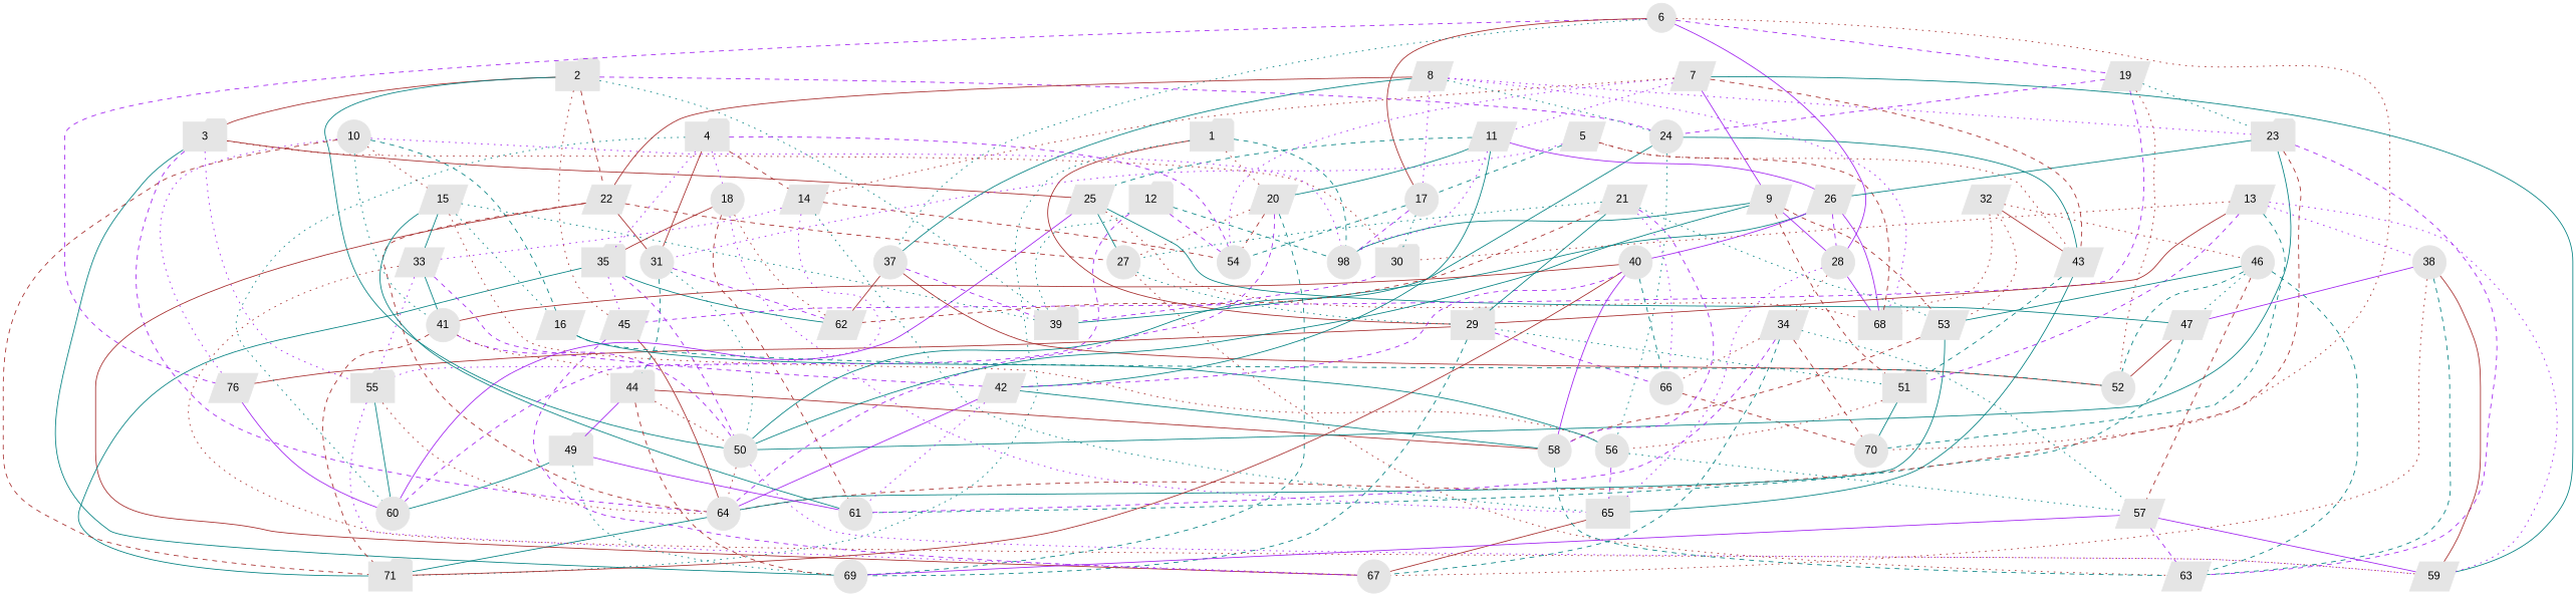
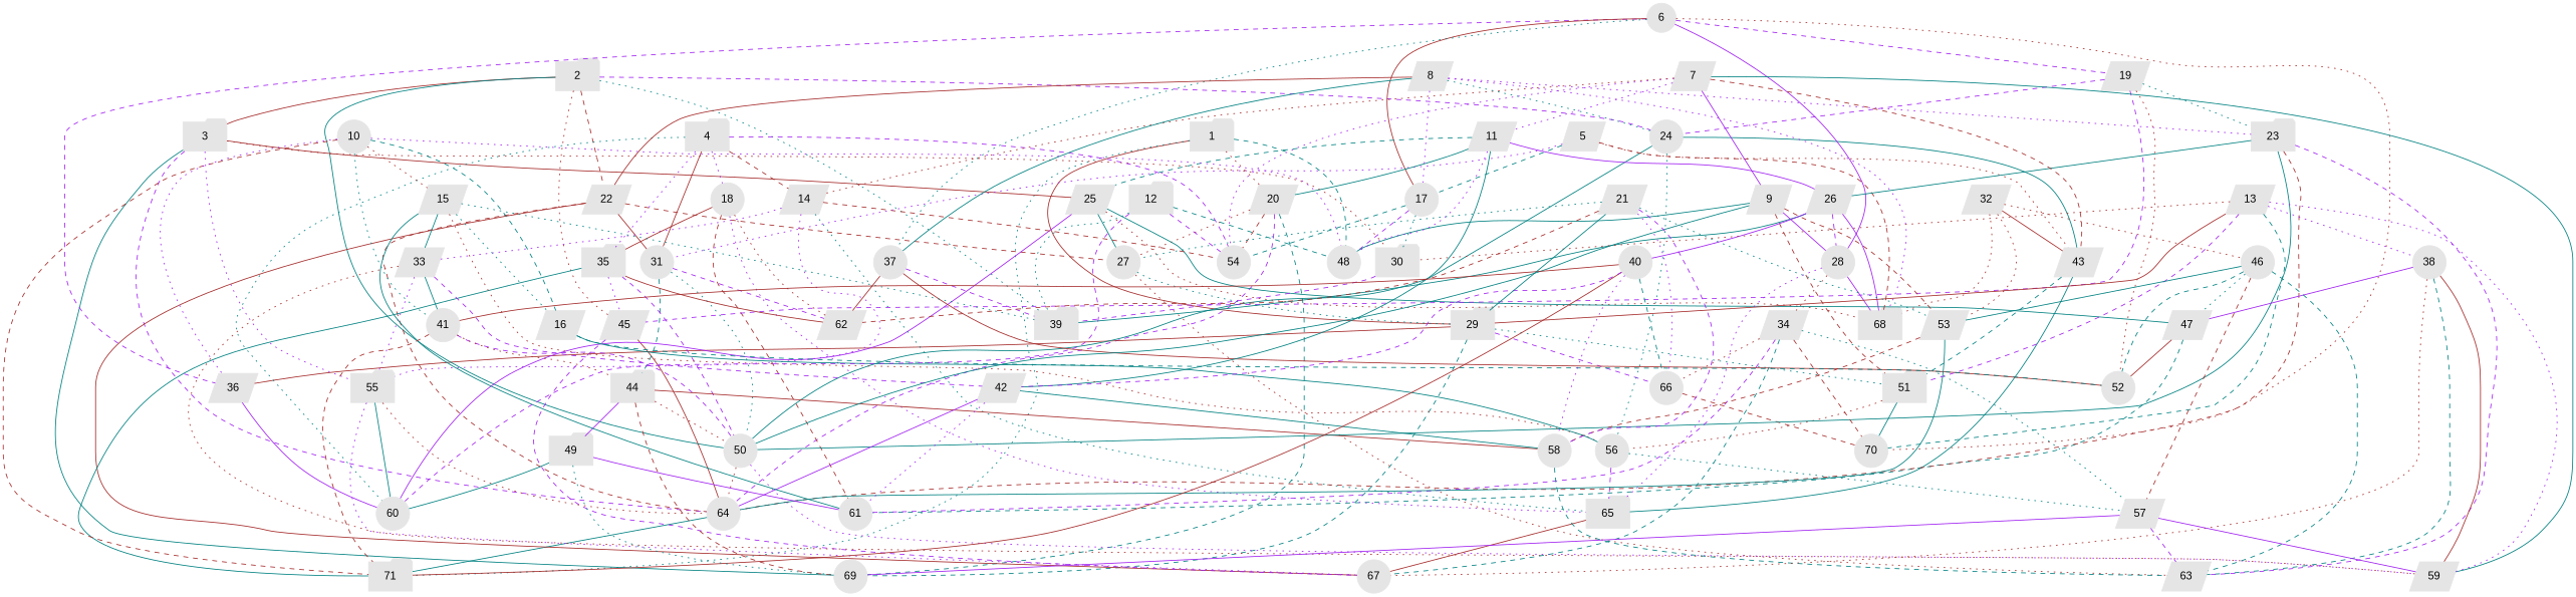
  graph {
    fontname="Liberation Sans"
    node [color=gray90 fontname="Liberation Sans" shape=parallelogram style=filled]
    edge [color=teal fontname="Liberation Sans" style=dotted weight=1.0]
    1 [shape=folder]
    20
    29 [shape=folder]
-   48 [shape=circle label=98]
+   48 [shape=circle]
    71 [shape=folder]
    64 [shape=circle]
    69 [shape=circle]
    54 [shape=circle]
    27 [shape=circle]
-   36 [label=76]
+   36
    51 [shape=folder]
    66 [shape=circle]
    2 [shape=folder]
    3 [shape=folder]
    22
    24 [shape=circle]
    39 [shape=folder]
    45
    50 [shape=circle]
    25
    30 [shape=folder]
    55 [shape=folder]
    31 [shape=circle]
    67 [shape=circle]
    43
    56 [shape=circle]
    59
    60 [shape=circle]
    68 [shape=folder]
    47
    4 [shape=folder]
    14
    18 [shape=circle]
    35 [shape=folder]
    33
    65 [shape=folder]
    61 [shape=circle]
    62
    44 [shape=folder]
    5
    17 [shape=circle]
    6 [shape=circle]
    19
    28 [shape=circle]
    37 [shape=circle]
    70 [shape=circle]
    23 [shape=folder]
    52 [shape=circle]
    34
    7
    9
    11
    53
    26
    42
    8
    63
    58 [shape=circle]
    10 [shape=circle]
    15
    16
    41 [shape=circle]
    40 [shape=circle]
    12 [shape=folder]
    13
    38 [shape=circle]
    57
    21
    49 [shape=folder]
    32
    46 [shape=circle]
    1 -- 20 [color=brown]
    1 -- 29 [color=brown style=solid]
    1 -- 48 [style=dashed]
    1 -- 71
    20 -- 64 [color=purple style=dashed]
    20 -- 69 [style=dashed]
    20 -- 54 [color=brown style=dashed]
    20 -- 27 [color=brown]
    29 -- 69 [style=dashed]
    29 -- 36 [color=brown style=solid]
    29 -- 51
    29 -- 66 [color=purple style=dashed]
    64 -- 71 [style=solid]
    27 -- 29
    27 -- 63 [color=brown]
    36 -- 60 [color=purple style=solid]
    51 -- 56 [color=brown]
    51 -- 70 [style=solid]
    66 -- 70 [color=brown style=dashed weight=2.0]
    2 -- 3 [color=brown style=solid]
    2 -- 22 [color=brown style=dashed]
    2 -- 24 [color=purple style=dashed]
    2 -- 39
    2 -- 45 [color=brown]
    2 -- 50 [style=solid]
    3 -- 64 [color=purple style=dashed]
    3 -- 69 [style=solid]
    3 -- 25 [color=brown style=solid]
    3 -- 30 [color=brown]
    3 -- 55 [color=purple]
    22 -- 64 [color=brown style=dashed]
    22 -- 27 [color=brown style=dashed]
    22 -- 31 [color=brown style=solid]
    22 -- 67 [color=brown style=solid]
    24 -- 50 [style=solid]
    24 -- 43 [style=solid]
    24 -- 56
    45 -- 64 [color=brown style=solid]
    45 -- 67 [color=purple style=dashed]
    50 -- 64 [color=brown]
    50 -- 59 [color=purple]
    25 -- 27 [style=solid]
    25 -- 60 [color=purple style=solid]
    25 -- 68 [color=brown]
    25 -- 47 [style=solid]
    30 -- 39 [color=purple style=dashed]
    55 -- 64 [color=brown]
    55 -- 67 [color=purple]
    55 -- 60 [style=solid]
    31 -- 50
    31 -- 62 [color=purple style=dashed]
    31 -- 44 [style=dashed]
    43 -- 51 [style=dashed]
    43 -- 65 [style=solid]
    56 -- 65 [color=purple style=dashed]
    56 -- 57
    47 -- 61 [style=dashed]
    47 -- 52 [color=brown style=solid]
    4 -- 54 [color=purple style=dashed]
    4 -- 31 [color=brown style=solid]
    4 -- 60
    4 -- 14 [color=brown style=dashed]
    4 -- 18 [color=purple]
    4 -- 35 [color=purple]
    14 -- 54 [color=brown style=dashed]
    14 -- 55 [color=purple]
    14 -- 33 [color=purple]
    14 -- 65
    18 -- 35 [color=brown style=solid]
    18 -- 65 [color=purple]
    18 -- 61 [color=brown style=dashed]
    18 -- 62 [color=brown weight=2.0]
    35 -- 71 [style=solid]
    35 -- 45 [color=purple]
    35 -- 50 [color=purple style=dashed]
-   35 -- 62 [style=solid]
+   35 -- 62 [color=brown style=solid]
    33 -- 55 [color=purple]
    33 -- 59 [color=brown]
    33 -- 42 [color=purple style=dashed]
    33 -- 41 [style=solid]
    65 -- 67 [color=brown style=solid]
    44 -- 69 [color=brown style=dashed]
    44 -- 50 [color=brown]
    44 -- 58 [color=brown style=solid]
    44 -- 49 [color=purple style=solid]
    5 -- 31 [color=purple]
    5 -- 43 [color=brown]
    5 -- 68 [color=brown style=dashed]
    5 -- 17 [style=dashed]
    17 -- 48 [color=purple style=dashed]
    17 -- 54 [style=dashed]
    17 -- 30
    6 -- 36 [color=purple style=dashed]
    6 -- 17 [color=brown style=solid]
    6 -- 19 [color=purple style=dashed]
    6 -- 28 [color=purple style=solid]
    6 -- 37
    6 -- 70 [color=brown]
    19 -- 24 [color=purple style=dashed]
    19 -- 45 [color=purple style=dashed weight=2.0]
    19 -- 23
    19 -- 52 [color=brown]
    28 -- 68 [color=purple style=solid]
    28 -- 65 [color=purple]
    28 -- 34 [color=brown]
    37 -- 39 [color=purple style=dashed]
    37 -- 62 [color=brown style=solid]
    37 -- 52 [color=brown style=solid weight=2.0]
    23 -- 64 [color=brown style=dashed]
    23 -- 50 [style=solid]
    23 -- 26 [style=solid]
    23 -- 63 [color=purple style=dashed]
    34 -- 66 [color=brown]
    34 -- 67 [style=dashed]
    34 -- 61 [color=purple style=dashed]
    34 -- 70 [color=brown style=dashed]
    34 -- 57
    7 -- 54 [color=purple]
    7 -- 43 [color=brown style=dashed]
    7 -- 59 [style=solid]
    7 -- 14 [color=brown]
    7 -- 9 [color=purple style=solid]
    7 -- 11 [color=purple]
    9 -- 48 [style=solid]
    9 -- 51 [color=brown style=dashed]
    9 -- 50 [style=solid]
    9 -- 28 [color=purple style=solid]
    9 -- 53 [color=brown style=dashed]
    11 -- 20 [style=solid]
    11 -- 48 [color=purple]
    11 -- 25 [style=dashed]
    11 -- 26 [color=purple style=solid]
    11 -- 42 [style=solid]
    53 -- 64 [style=solid]
    53 -- 58 [color=brown style=dashed]
    26 -- 39 [style=solid]
    26 -- 68 [color=purple style=solid]
    26 -- 28 [color=purple style=dashed]
    26 -- 40 [color=purple style=solid]
    42 -- 64 [color=purple style=solid]
    42 -- 61 [color=purple]
    42 -- 58 [style=solid]
    8 -- 22 [color=brown style=solid]
    8 -- 24
    8 -- 68 [color=purple]
    8 -- 17 [color=purple]
    8 -- 37 [style=solid]
    8 -- 23 [color=purple]
    58 -- 63 [style=dashed]
    10 -- 48 [color=purple]
    10 -- 71 [color=brown style=dashed]
    10 -- 36 [color=purple]
    10 -- 15 [color=brown]
    10 -- 16 [style=dashed]
    10 -- 41
    15 -- 39
    15 -- 56 [color=brown]
    15 -- 33 [style=solid]
    15 -- 61 [style=solid]
    15 -- 16
    16 -- 56 [style=solid]
    16 -- 52 [style=dashed]
    41 -- 71 [color=brown style=dashed]
    41 -- 50 [color=purple style=dashed]
    41 -- 44 [color=brown]
    40 -- 71 [color=brown style=solid]
    40 -- 66 [style=dashed]
    40 -- 42 [color=purple style=dashed]
-   40 -- 58 [color=purple style=solid]
+   40 -- 58 [color=purple]
    40 -- 41 [color=brown style=solid]
    12 -- 48 [style=dashed]
    12 -- 54 [color=purple style=dashed]
    12 -- 39
    12 -- 60 [color=purple style=dashed]
    13 -- 29 [color=brown style=solid]
    13 -- 51 [color=purple style=dashed]
    13 -- 30 [color=brown]
    13 -- 59 [color=purple]
    13 -- 70 [style=dashed]
    13 -- 38 [color=purple]
    38 -- 67 [color=brown]
    38 -- 59 [color=brown style=solid]
    38 -- 47 [color=purple style=solid weight=2.0]
    38 -- 63 [style=dashed]
    57 -- 69 [color=purple style=solid]
    57 -- 59 [color=purple style=solid]
    57 -- 63 [color=purple style=dashed]
    21 -- 29 [style=solid]
    21 -- 27
    21 -- 66 [color=purple]
    21 -- 62 [color=brown style=dashed]
    21 -- 53
    21 -- 58 [color=purple style=dashed]
    49 -- 69
    49 -- 60 [style=solid]
    49 -- 61 [color=purple style=solid]
    32 -- 43 [color=brown style=solid]
    32 -- 68 [color=brown]
    32 -- 53 [color=brown]
    32 -- 46 [color=brown]
    46 -- 47
    46 -- 52 [style=dashed]
    46 -- 53 [style=solid]
    46 -- 63 [style=dashed]
    46 -- 57 [color=brown style=dashed]
  }
